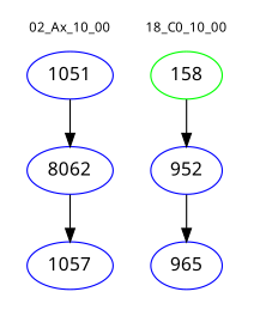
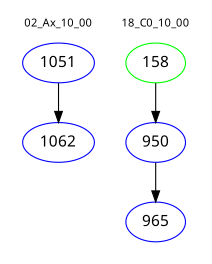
  digraph {
    fontname="Noto Sans"
    node [color=blue fontname="Noto Sans"]
    edge [color=black fontname="Noto Sans"]
    n1 [label=1051]
-   n2 [label=8062]
-   n3 [label=1057]
+   n2 [label=1062]
    n4 [color=green label=158]
-   n5 [label=952]
+   n5 [label=950]
    n6 [label=965]
    subgraph cluster_1 {
      color=white
      fontsize=10
      label="02_Ax_10_00"
      n1
      n2
-     n3
    }
    subgraph cluster_2 {
      color=white
      fontsize=10
      label="18_C0_10_00"
      n4
      n5
      n6
    }
    n1 -> n2
-   n2 -> n3
    n4 -> n5
    n5 -> n6
  }
